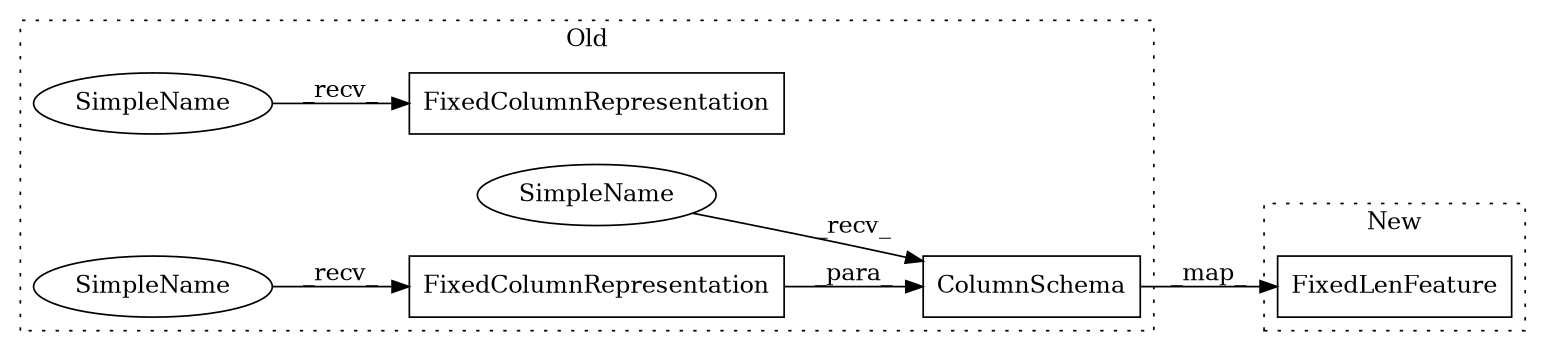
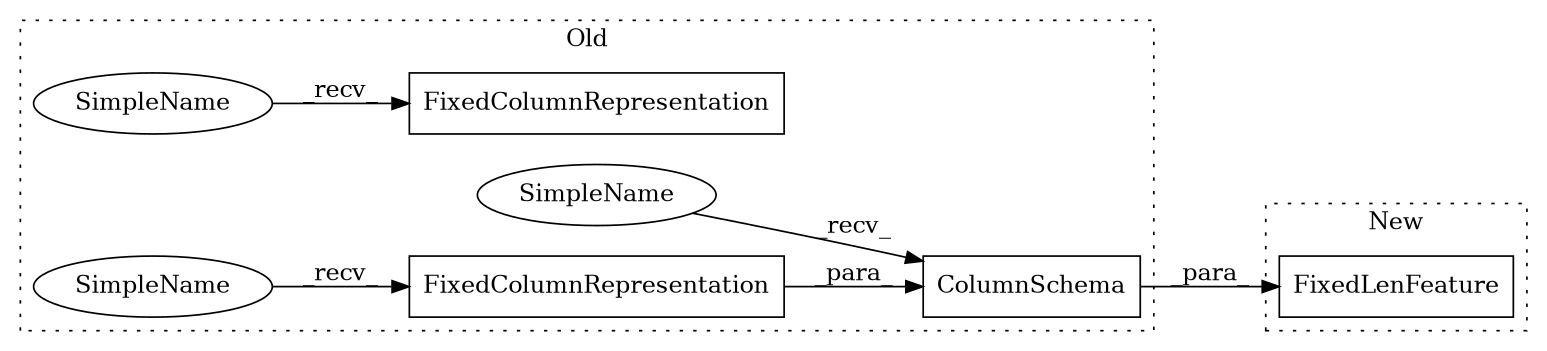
  digraph {
    rankdir=LR
    node [a=32 l=14 shape=box]
    n1 [l="13,1" label=ColumnSchema s="651,735"]
    n2 [l=27 label=FixedColumnRepresentation s=708]
    n3 [l=27 label=FixedColumnRepresentation s=378]
    n4 [a=42 label=SimpleName s=363 shape=ellipse]
    n5 [a=42 label=SimpleName s=636 shape=ellipse]
    n6 [a=42 label=SimpleName s=693 shape=ellipse]
    n7 [l="16,1" label=FixedLenFeature s="363,407"]
    subgraph cluster_1 {
      label=Old
      style=dotted
      n1
      n2
      n3
      n4
      n5
      n6
    }
    subgraph cluster_2 {
      label=New
      style=dotted
      n7
    }
-   n1 -> n7 [label=_map_]
+   n1 -> n7 [label=_para_]
    n2 -> n1 [label=_para_]
    n4 -> n3 [label=_recv_]
    n5 -> n1 [label=_recv_]
    n6 -> n2 [label=_recv_]
  }
